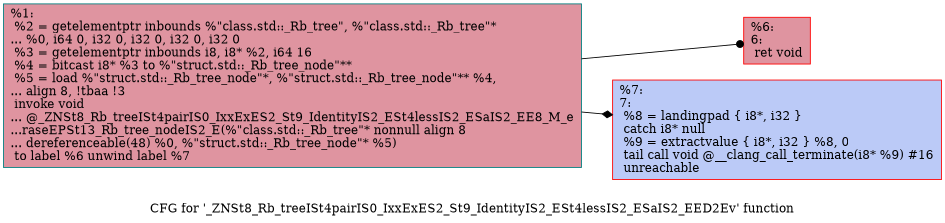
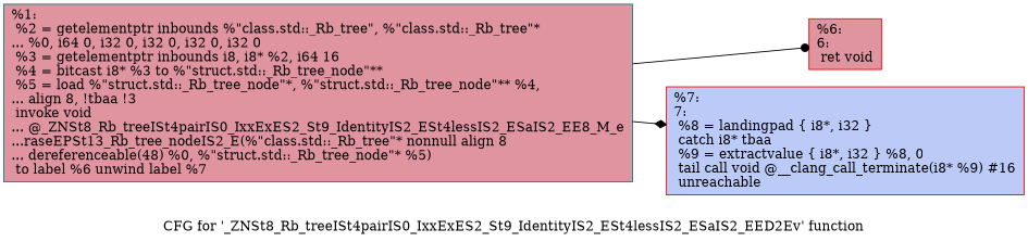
  digraph {
    label="CFG for '_ZNSt8_Rb_treeISt4pairIS0_IxxExES2_St9_IdentityIS2_ESt4lessIS2_ESaIS2_EED2Ev' function"
    rankdir=LR
    node [color=red fillcolor="#b70d2870" shape=record style=filled]
    n1 [color=teal label="{%1:\l  %2 = getelementptr inbounds %\"class.std::_Rb_tree\", %\"class.std::_Rb_tree\"*\l... %0, i64 0, i32 0, i32 0, i32 0, i32 0\l  %3 = getelementptr inbounds i8, i8* %2, i64 16\l  %4 = bitcast i8* %3 to %\"struct.std::_Rb_tree_node\"**\l  %5 = load %\"struct.std::_Rb_tree_node\"*, %\"struct.std::_Rb_tree_node\"** %4,\l... align 8, !tbaa !3\l  invoke void\l... @_ZNSt8_Rb_treeISt4pairIS0_IxxExES2_St9_IdentityIS2_ESt4lessIS2_ESaIS2_EE8_M_e\l...raseEPSt13_Rb_tree_nodeIS2_E(%\"class.std::_Rb_tree\"* nonnull align 8\l... dereferenceable(48) %0, %\"struct.std::_Rb_tree_node\"* %5)\l          to label %6 unwind label %7\l}"]
    n2 [label="{%6:\l6:                                                \l  ret void\l}"]
-   n3 [fillcolor="#6687ed70" label="{%7:\l7:                                                \l  %8 = landingpad \{ i8*, i32 \}\l          catch i8* null\l  %9 = extractvalue \{ i8*, i32 \} %8, 0\l  tail call void @__clang_call_terminate(i8* %9) #16\l  unreachable\l}"]
+   n3 [fillcolor="#6687ed70" label="{%7:\l7:                                                \l  %8 = landingpad \{ i8*, i32 \}\l          catch i8* tbaa\l  %9 = extractvalue \{ i8*, i32 \} %8, 0\l  tail call void @__clang_call_terminate(i8* %9) #16\l  unreachable\l}"]
    n1 -> n2 [arrowhead=dot]
    n1 -> n3 [arrowhead=diamond]
  }
